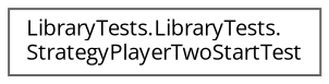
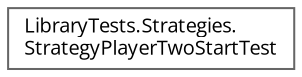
  digraph {
    rankdir=LR
    fontname="Open Sans"
-   n1 [color=grey40 fillcolor=white fontname="Open Sans" fontsize=10 height=0.2 label="LibraryTests.LibraryTests.\lStrategyPlayerTwoStartTest" shape=box style=filled width=0.4]
+   n1 [color=grey40 fillcolor=white fontname="Open Sans" fontsize=10 height=0.2 label="LibraryTests.Strategies.\lStrategyPlayerTwoStartTest" shape=box style=filled width=0.4]
  }
